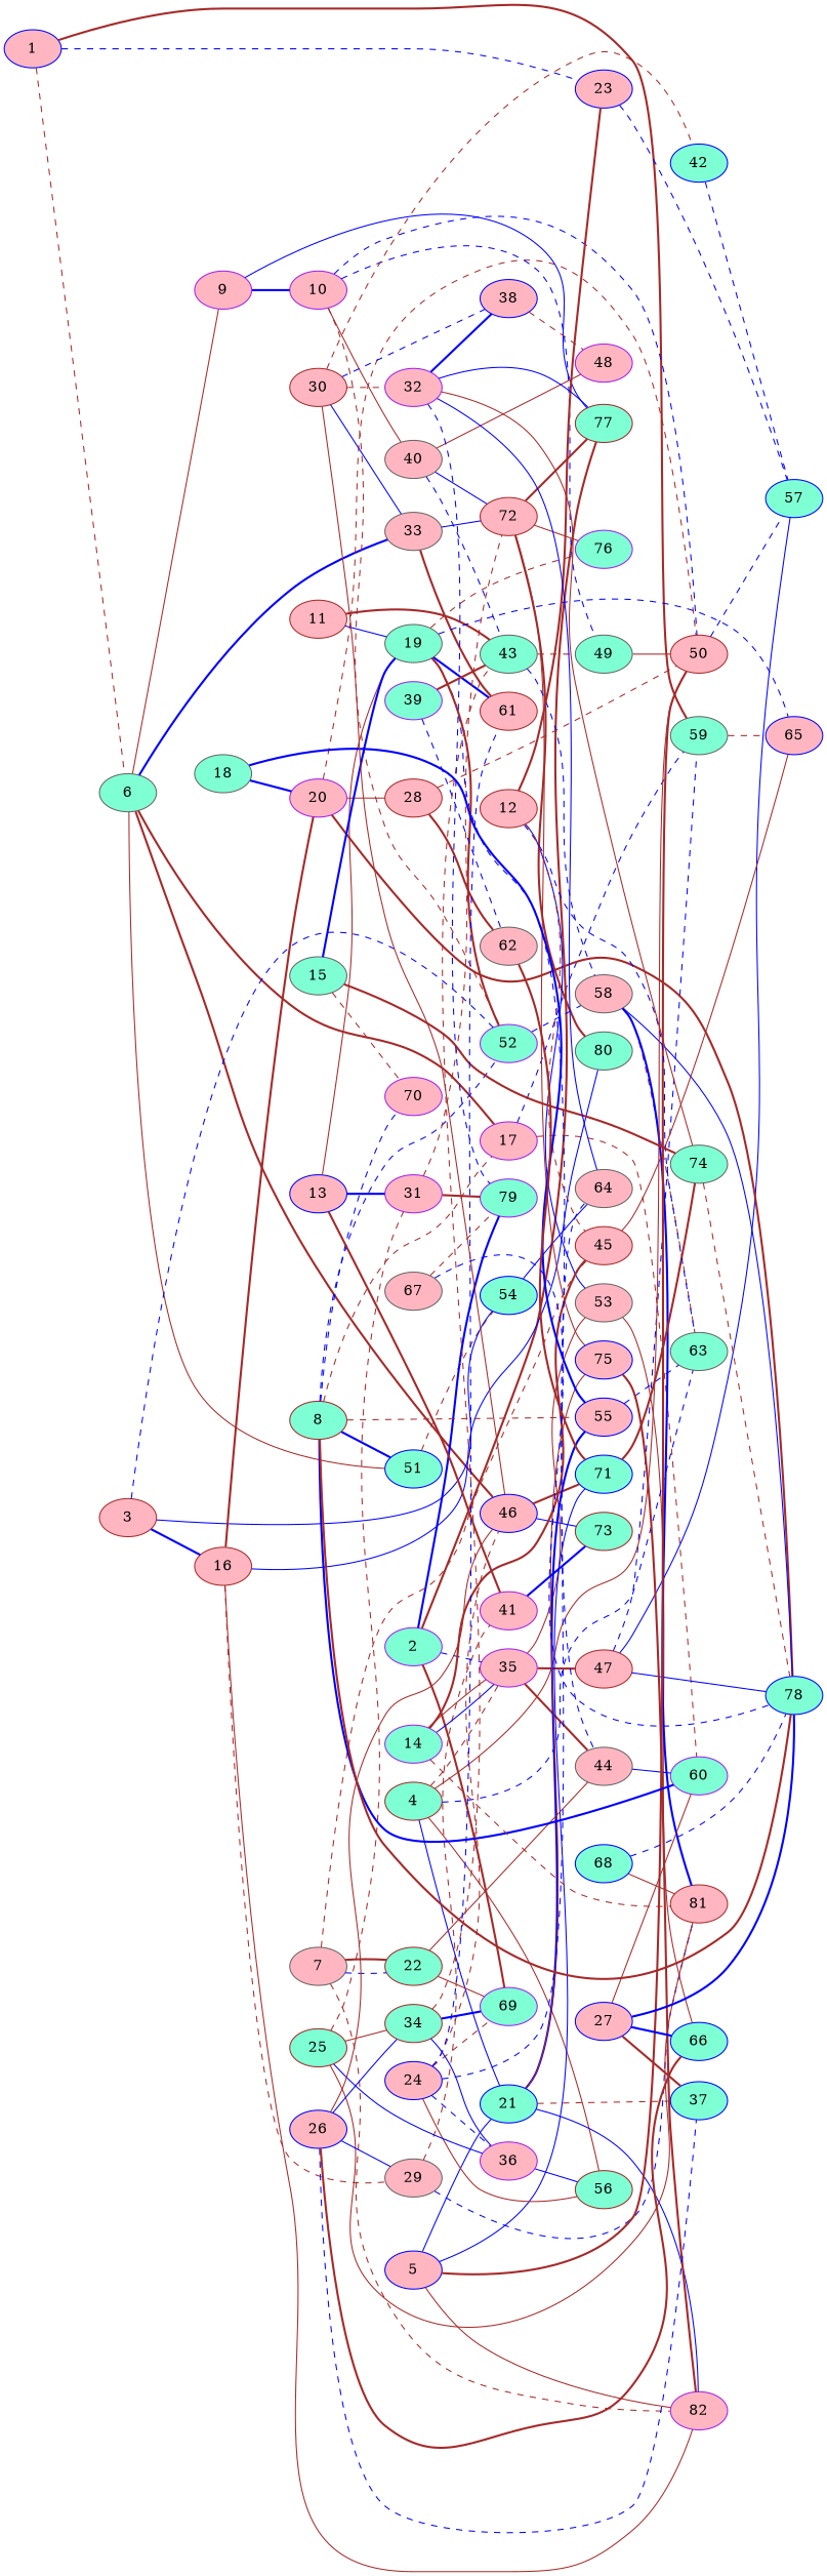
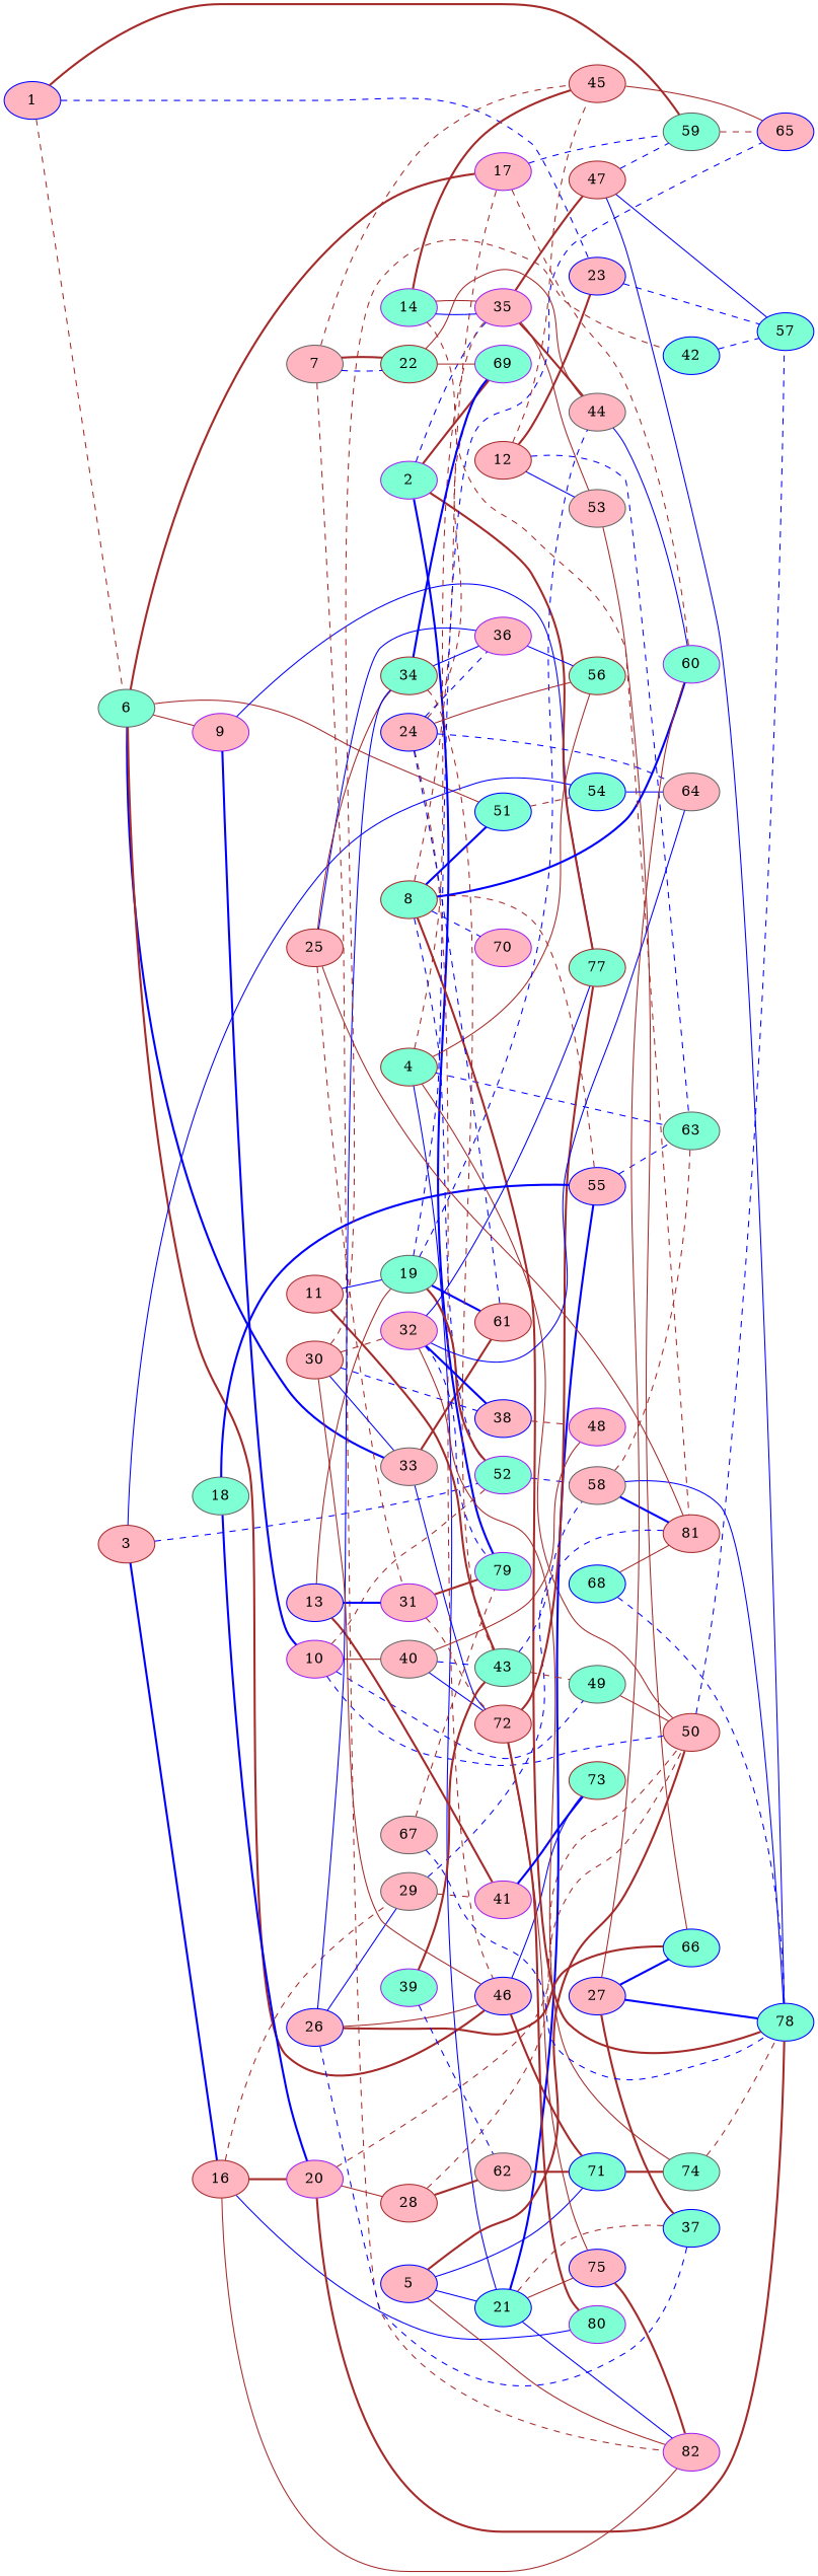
  graph {
    rankdir=LR
    node [color=blue fillcolor=lightpink style=filled]
    edge [color=brown style=dashed]
    6 [color=gray40 fillcolor=aquamarine]
    1
    23
    59 [color=gray40 fillcolor=aquamarine]
    9 [color=purple]
    17 [color=purple]
    33 [color=gray40]
    46
    51 [fillcolor=aquamarine]
    57 [fillcolor=aquamarine]
    65
    2 [color=purple fillcolor=aquamarine]
    35 [color=purple]
    69 [color=purple fillcolor=aquamarine]
    77 [color=brown fillcolor=aquamarine]
    79 [color=purple fillcolor=aquamarine]
    53 [color=gray40]
    44 [color=gray40]
    47 [color=brown]
    3 [color=brown]
    16 [color=brown]
    52 [color=purple fillcolor=aquamarine]
    54 [fillcolor=aquamarine]
    82 [color=purple]
    20 [color=purple]
    29 [color=gray40]
-   80 [color=gray40 fillcolor=aquamarine]
+   80 [color=purple fillcolor=aquamarine]
    58 [color=gray40]
    64 [color=gray40]
    4 [color=brown fillcolor=aquamarine]
    21 [fillcolor=aquamarine]
    50 [color=brown]
    56 [color=brown fillcolor=aquamarine]
    63 [color=gray40 fillcolor=aquamarine]
    55
    37 [fillcolor=aquamarine]
    75
    5
    71 [fillcolor=aquamarine]
    74 [color=gray40 fillcolor=aquamarine]
    10 [color=purple]
    60 [color=purple fillcolor=aquamarine]
    61 [color=brown]
    72 [color=brown]
    73 [color=brown fillcolor=aquamarine]
    7 [color=gray40]
    22 [color=brown fillcolor=aquamarine]
    45 [color=brown]
    8 [color=brown fillcolor=aquamarine]
    70 [color=purple]
    78 [fillcolor=aquamarine]
    40 [color=gray40]
    49 [color=gray40 fillcolor=aquamarine]
    43 [color=gray40 fillcolor=aquamarine]
    48 [color=purple]
    11 [color=brown]
    19 [color=gray40 fillcolor=aquamarine]
-   76 [color=purple fillcolor=aquamarine]
    12 [color=brown]
    66 [fillcolor=aquamarine]
    13
    31 [color=purple]
    41 [color=purple]
    14 [color=purple fillcolor=aquamarine]
    81 [color=brown]
-   15 [color=gray40 fillcolor=aquamarine]
    28 [color=brown]
    18 [color=gray40 fillcolor=aquamarine]
    62 [color=gray40]
    24
    36 [color=purple]
-   25 [color=brown fillcolor=aquamarine]
+   25 [color=brown]
    34 [color=brown fillcolor=aquamarine]
    26
    27
    30 [color=brown]
    38
    42 [fillcolor=aquamarine]
    32 [color=purple]
    39 [color=purple fillcolor=aquamarine]
    67 [color=gray40]
    68 [fillcolor=aquamarine]
    6 -- 9 [style=solid]
    6 -- 17 [style=bold]
    6 -- 33 [color=blue style=bold]
    6 -- 46 [style=bold]
    6 -- 51 [style=solid]
    1 -- 6
    1 -- 23 [color=blue]
    1 -- 59 [style=bold]
    23 -- 57 [color=blue]
    59 -- 65
    9 -- 77 [color=blue style=solid]
    9 -- 10 [color=blue style=bold]
    17 -- 59 [color=blue]
    17 -- 60
    33 -- 61 [style=bold]
    33 -- 72 [color=blue style=solid]
    46 -- 71 [style=bold]
    46 -- 73 [color=blue style=solid]
    51 -- 54
    2 -- 35 [color=blue]
    2 -- 69 [style=bold]
    2 -- 77 [style=bold]
    2 -- 79 [color=blue style=bold]
    35 -- 53 [style=solid]
    35 -- 44 [style=bold]
    35 -- 47 [style=bold]
    53 -- 66 [style=solid]
    44 -- 60 [color=blue style=solid]
    47 -- 59 [color=blue]
    47 -- 57 [color=blue style=solid]
    47 -- 78 [color=blue style=solid]
    3 -- 16 [color=blue style=bold]
    3 -- 52 [color=blue]
    3 -- 54 [color=blue style=solid]
    16 -- 82 [style=solid]
    16 -- 20 [style=bold]
    16 -- 29
    16 -- 80 [color=blue style=solid]
    52 -- 58 [color=blue]
    54 -- 64 [color=blue style=solid]
    20 -- 50
    20 -- 78 [style=bold]
    20 -- 28 [style=solid]
    29 -- 41
    29 -- 81 [color=blue]
    58 -- 63
    58 -- 78 [color=blue style=solid]
    58 -- 81 [color=blue style=bold]
    4 -- 35
    4 -- 21 [color=blue style=solid]
    4 -- 50 [style=solid]
    4 -- 56 [style=solid]
    4 -- 63 [color=blue]
    21 -- 82 [color=blue style=solid]
    21 -- 55 [color=blue style=bold]
    21 -- 37
    21 -- 75 [style=solid]
    50 -- 57 [color=blue]
    55 -- 63 [color=blue]
    75 -- 82 [style=bold]
    5 -- 82 [style=solid]
    5 -- 21 [color=blue style=solid]
    5 -- 50 [style=bold]
    5 -- 71 [color=blue style=solid]
    71 -- 74 [style=bold]
    74 -- 78
    10 -- 52
    10 -- 50 [color=blue]
    10 -- 40 [style=solid]
    10 -- 49 [color=blue]
    72 -- 77 [style=bold]
    72 -- 80 [style=bold]
    72 -- 75 [style=solid]
-   72 -- 76 [style=solid]
    7 -- 82
    7 -- 22 [color=blue]
    7 -- 22 [style=bold]
    7 -- 45
    22 -- 69 [style=solid]
    22 -- 44 [style=solid]
    45 -- 65 [style=solid]
    8 -- 17
    8 -- 51 [color=blue style=bold]
    8 -- 52 [color=blue]
    8 -- 55
    8 -- 60 [color=blue style=bold]
    8 -- 70 [color=blue]
    8 -- 78 [style=bold]
    40 -- 72 [color=blue style=solid]
    40 -- 43 [color=blue]
    40 -- 48 [style=solid]
    49 -- 50 [style=solid]
    43 -- 58 [color=blue]
    43 -- 49
    11 -- 43 [style=bold]
    11 -- 19 [color=blue style=solid]
    19 -- 65 [color=blue]
    19 -- 44 [color=blue]
    19 -- 52 [style=bold]
    19 -- 61 [color=blue style=bold]
-   19 -- 76
    12 -- 23 [style=bold]
    12 -- 53 [color=blue style=solid]
    12 -- 63 [color=blue]
    12 -- 45
    13 -- 19 [style=solid]
    13 -- 31 [color=blue style=bold]
    13 -- 41 [style=bold]
    31 -- 79 [style=bold]
    31 -- 72
    41 -- 73 [color=blue style=bold]
    14 -- 35 [color=blue style=solid]
    14 -- 35 [style=solid]
    14 -- 45 [style=bold]
    14 -- 81
-   15 -- 74 [style=bold]
-   15 -- 70
-   15 -- 19 [color=blue style=bold]
    28 -- 50
    28 -- 62 [style=bold]
    18 -- 20 [color=blue style=bold]
    18 -- 55 [color=blue style=bold]
    62 -- 71 [style=bold]
    24 -- 46
    24 -- 69
    24 -- 64 [color=blue]
    24 -- 56 [style=solid]
    24 -- 61 [color=blue]
    24 -- 36 [color=blue]
    36 -- 56 [color=blue style=solid]
    25 -- 31
    25 -- 81 [style=solid]
    25 -- 36 [color=blue style=solid]
    25 -- 34 [style=solid]
    34 -- 69 [color=blue style=bold]
    34 -- 43
    34 -- 36 [color=blue style=solid]
    26 -- 46 [style=solid]
    26 -- 29 [color=blue style=solid]
    26 -- 37 [color=blue]
    26 -- 66 [style=bold]
    26 -- 34 [color=blue style=solid]
    27 -- 37 [style=bold]
    27 -- 60 [style=solid]
    27 -- 78 [color=blue style=bold]
    27 -- 66 [color=blue style=bold]
    30 -- 33 [color=blue style=solid]
    30 -- 46 [style=solid]
    30 -- 38 [color=blue]
    30 -- 42
    30 -- 32
    38 -- 48
    42 -- 57 [color=blue]
    32 -- 77 [color=blue style=solid]
    32 -- 79 [color=blue]
    32 -- 64 [color=blue style=solid]
    32 -- 74 [style=solid]
    32 -- 38 [color=blue style=bold]
    39 -- 43 [style=bold]
    39 -- 62 [color=blue]
    67 -- 79
    67 -- 78 [color=blue]
    68 -- 78 [color=blue]
    68 -- 81 [style=solid]
  }
